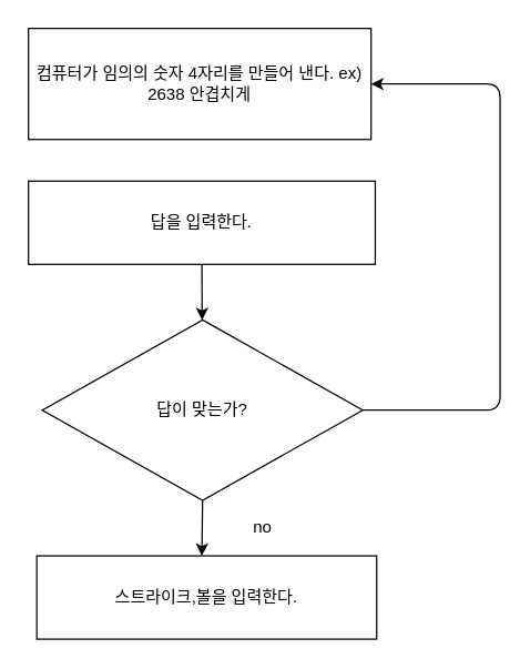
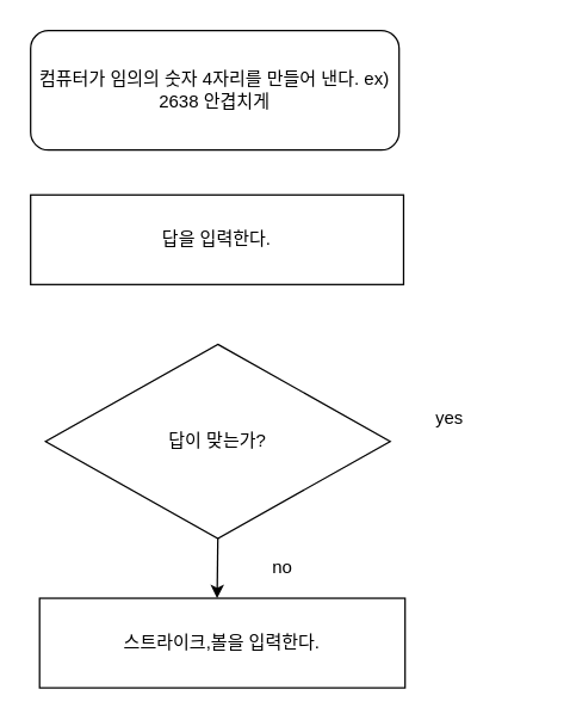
  <mxCell id="0" />
  <mxCell id="1" parent="0" />
- <mxCell id="2" value="컴퓨터가 임의의 숫자 4자리를 만들어 낸다. ex) 2638 안겹치게" style="rounded=0;whiteSpace=wrap;html=1;" vertex="1" parent="1"><mxGeometry x="20" y="20" width="247" height="80" as="geometry" /></mxCell>
+ <mxCell id="2" value="컴퓨터가 임의의 숫자 4자리를 만들어 낸다. ex) 2638 안겹치게" style="whiteSpace=wrap;html=1;rounded=1;" vertex="1" parent="1"><mxGeometry x="20" y="20" width="247" height="80" as="geometry" /></mxCell>
  <mxCell id="3" value="답을 입력한다." style="rounded=0;whiteSpace=wrap;html=1;" vertex="1" parent="1"><mxGeometry x="20" y="130" width="250" height="60" as="geometry" /></mxCell>
- <mxCell id="4" value="" style="endArrow=classic;html=1;exitX=0.5;exitY=1;exitDx=0;exitDy=0;" edge="1" parent="1" source="3" target="5"><mxGeometry width="50" height="50" relative="1" as="geometry"><mxPoint x="20" y="260" as="sourcePoint" /><mxPoint x="145" y="220" as="targetPoint" /></mxGeometry></mxCell>
  <mxCell id="5" value="답이 맞는가?" style="rhombus;whiteSpace=wrap;html=1;" vertex="1" parent="1"><mxGeometry x="30" y="230" width="231" height="130" as="geometry" /></mxCell>
  <mxCell id="6" value="" style="endArrow=classic;html=1;exitX=0.5;exitY=1;exitDx=0;exitDy=0;" edge="1" parent="1" source="5"><mxGeometry width="50" height="50" relative="1" as="geometry"><mxPoint x="20" y="430" as="sourcePoint" /><mxPoint x="145" y="400" as="targetPoint" /></mxGeometry></mxCell>
  <mxCell id="7" value="스트라이크,볼을 입력한다." style="rounded=0;whiteSpace=wrap;html=1;" vertex="1" parent="1"><mxGeometry x="26" y="400" width="245" height="60" as="geometry" /></mxCell>
- <mxCell id="8" value="" style="edgeStyle=elbowEdgeStyle;elbow=vertical;endArrow=classic;html=1;exitX=1;exitY=0.5;exitDx=0;exitDy=0;entryX=1;entryY=0.5;entryDx=0;entryDy=0;" edge="1" parent="1" source="5" target="2"><mxGeometry width="50" height="50" relative="1" as="geometry"><mxPoint x="20" y="530" as="sourcePoint" /><mxPoint x="70" y="480" as="targetPoint" /><Array as="points"><mxPoint x="360" y="170" /></Array></mxGeometry></mxCell>
+ <mxCell id="9" value="yes" style="text;html=1;strokeColor=none;fillColor=none;align=center;verticalAlign=middle;whiteSpace=wrap;overflow=hidden;" vertex="1" parent="1"><mxGeometry x="261" y="270" width="80" height="20" as="geometry" /></mxCell>
  <mxCell id="10" value="no" style="text;html=1;strokeColor=none;fillColor=none;align=center;verticalAlign=middle;whiteSpace=wrap;overflow=hidden;" vertex="1" parent="1"><mxGeometry x="148.5" y="370" width="80" height="20" as="geometry" /></mxCell>
